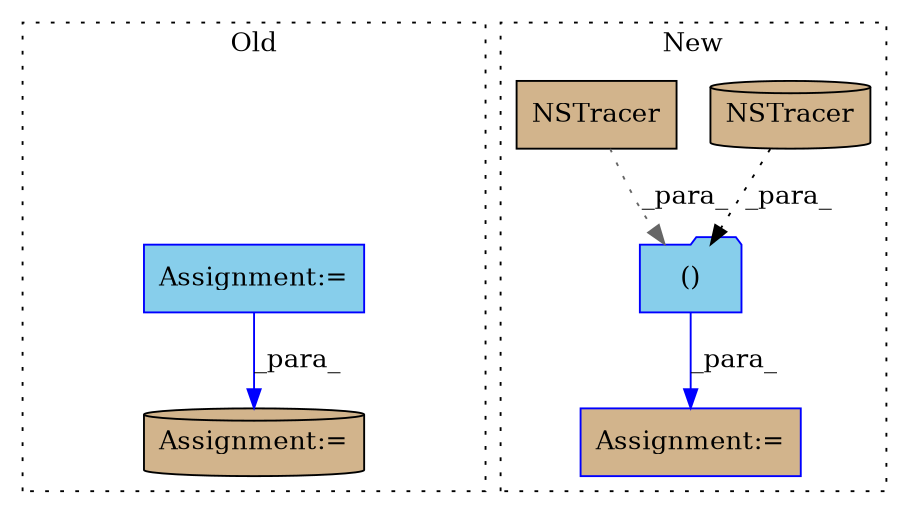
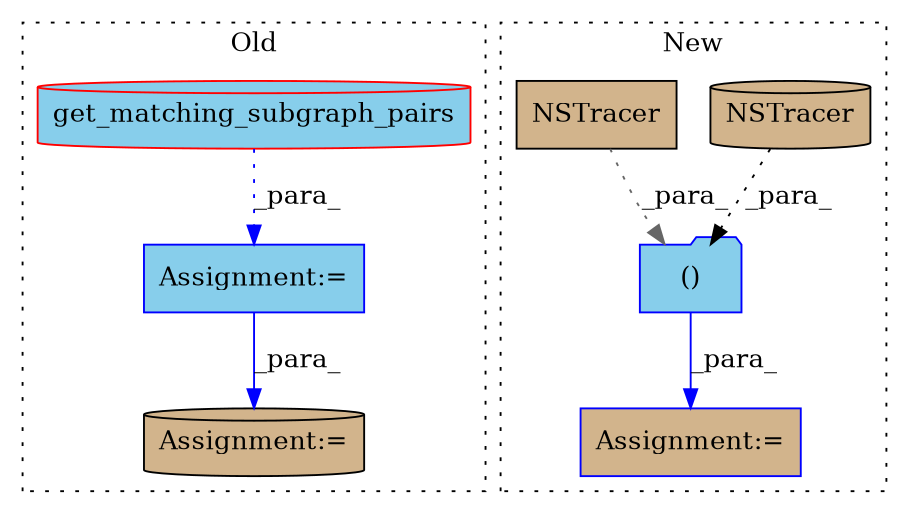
  digraph {
    node [a=32 l=10 s=5314 shape=cylinder style=filled fillcolor=tan color=black]
    edge [color=blue style=dotted]
+   n1 [l="28,1" label=get_matching_subgraph_pairs s="3743,3780" fillcolor=skyblue color=red]
    n2 [a=7 l="75,2" label="Assignment:=" s="3907,4117"]
    n3 [a=7 l=1 label="Assignment:=" s=3742 shape=box fillcolor=skyblue color=blue]
    n4 [label=NSTracer s=5337]
    n5 [a=106 l=33 label="()" shape=folder fillcolor=skyblue color=blue]
    n6 [a=7 l=7 label="Assignment:=" s=5307 shape=box color=blue]
    n7 [label=NSTracer shape=box]
    subgraph cluster_1 {
      label=Old
      style=dotted
+     n1
      n2
      n3
    }
    subgraph cluster_2 {
      label=New
      style=dotted
      n4
      n5
      n6
      n7
    }
+   n1 -> n3 [label=_para_]
    n3 -> n2 [label=_para_ style=solid]
    n4 -> n5 [label=_para_ color=black]
    n5 -> n6 [label=_para_ style=solid]
    n7 -> n5 [label=_para_ color=gray40]
  }
